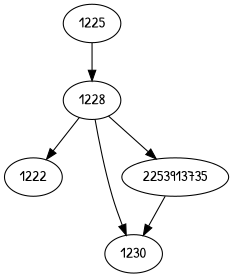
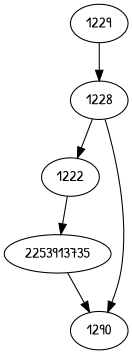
  strict digraph {
    fontname="Patrick Hand"
    node [fontname="Patrick Hand"]
    edge [fontname="Patrick Hand"]
    1228
    1222
-   1230
+   1230 [label=1290]
    n4 [label=2253913735]
-   1225
+   1225 [label=1229]
    1228 -> 1222
    1228 -> 1230
-   1228 -> n4
+   1222 -> n4
    n4 -> 1230
    1225 -> 1228
  }
